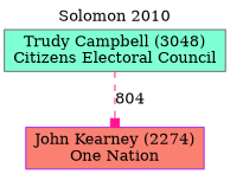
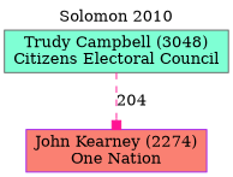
  digraph {
    label="Solomon 2010"
    labelloc=t
    mclimit=10
    node [shape=box style=filled]
    n1 [label="John Kearney (2274)\nOne Nation" fillcolor=salmon color=purple]
    n2 [label="Trudy Campbell (3048)\nCitizens Electoral Council" fillcolor=aquamarine color=gray40]
-   n2 -> n1 [label=804 color=deeppink style=dashed arrowhead=box]
+   n2 -> n1 [label=204 color=deeppink style=dashed arrowhead=box]
  }
